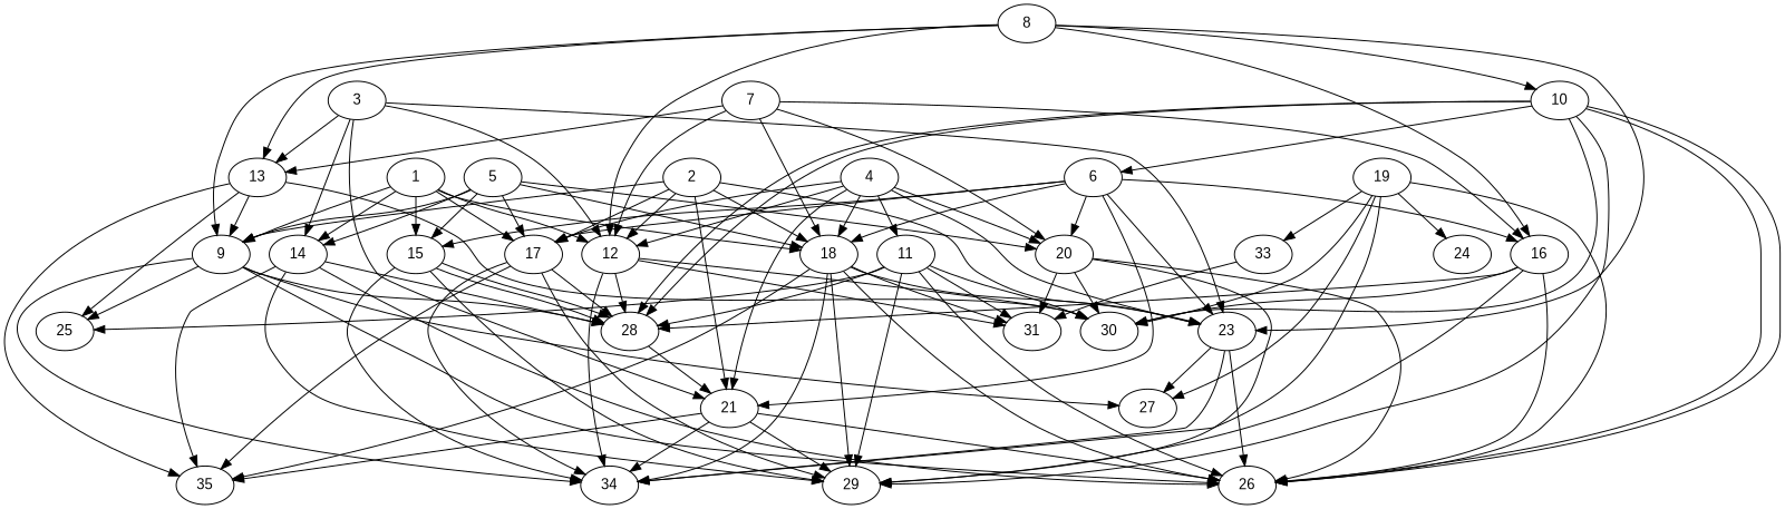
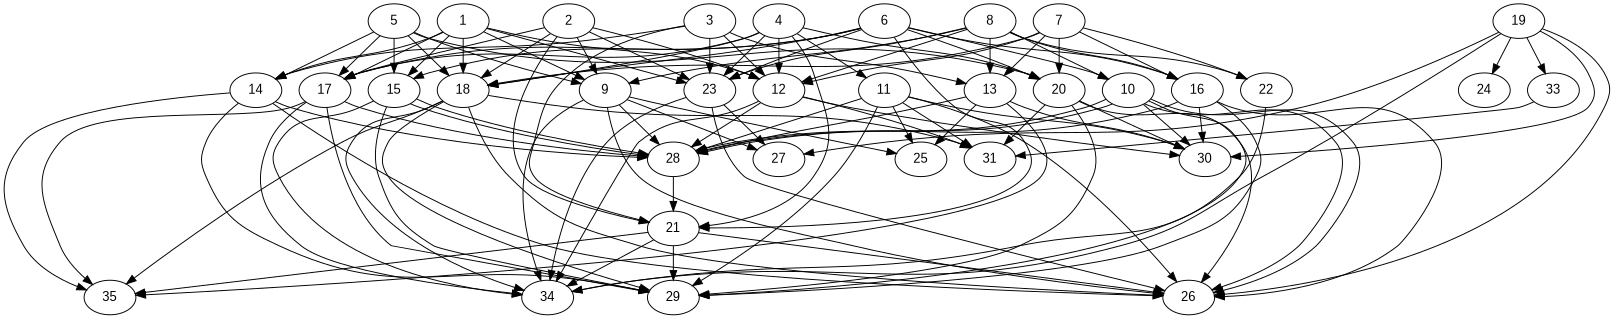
  digraph {
    fontname="Liberation Sans"
    node [alpha=0.18 fontname="Liberation Sans"]
    edge [fontname="Liberation Sans"]
    1 [alpha=0.07 expect_size=28141568]
    9 [expect_size=20805632]
    12 [expect_size=10528768]
    14 [alpha=0.19 expect_size=21623808]
    15 [alpha=0.00 expect_size=17987584]
    17 [alpha=0.13 expect_size=30562304]
    18 [alpha=0.19 expect_size=26063872]
    23 [alpha=0.08 expect_size=39964672]
    25 [alpha=0.10 expect_size=16053248]
    26 [alpha=0.09 expect_size=16984064]
    27 [alpha=0.11 expect_size=24463360]
    28 [alpha=0.17 expect_size=7061504]
    34 [alpha=0.13 expect_size=36240384]
    30 [alpha=0.19 expect_size=42829824]
    31 [alpha=0.05 expect_size=36298752]
    29 [alpha=0.10 expect_size=5548032]
    35 [alpha=0.03 expect_size=13259776]
    21 [alpha=0.08 expect_size=23152640]
    2 [alpha=0.07 expect_size=14182400]
    3 [alpha=0.17 expect_size=29068288]
    13 [alpha=0.11 expect_size=27920384]
    19 [alpha=0.16 expect_size=44457984]
    24 [alpha=0.10 expect_size=18598912]
    33 [alpha=0.09 expect_size=16621568]
    4 [expect_size=45162496]
    11 [alpha=0.10 expect_size=42195968]
    20 [alpha=0.17 expect_size=39203840]
    5 [alpha=0.09 expect_size=46597120]
    6 [alpha=0.16 expect_size=51345408]
    10 [alpha=0.13 expect_size=45050880]
    16 [alpha=0.03 expect_size=40134656]
    7 [expect_size=13154304]
+   22 [alpha=0.03 expect_size=45656064]
    8 [alpha=0.08 expect_size=14024704]
    1 -> 9
    1 -> 12
    1 -> 14
    1 -> 15
    1 -> 17
    1 -> 18
-   18 -> 23
+   1 -> 23
    9 -> 25
    9 -> 26
    9 -> 27
    9 -> 28
    9 -> 34
    12 -> 28
    12 -> 34
    12 -> 30
    12 -> 31
    14 -> 26
    14 -> 28
    14 -> 29
    14 -> 35
    15 -> 28
    15 -> 28
    15 -> 34
    15 -> 29
    17 -> 28
    17 -> 34
    17 -> 29
    17 -> 35
    18 -> 26
    18 -> 34
    18 -> 31
    18 -> 29
    18 -> 35
    23 -> 26
    23 -> 27
    23 -> 34
    28 -> 21
    21 -> 26
    21 -> 34
    21 -> 29
    21 -> 35
    2 -> 9
    2 -> 12
    2 -> 17
    2 -> 18
    2 -> 23
    2 -> 21
    3 -> 12
    3 -> 14
    3 -> 23
    3 -> 21
    3 -> 13
    13 -> 25
-   13 -> 9
+   13 -> 28
    13 -> 30
    13 -> 35
    19 -> 26
    19 -> 27
    19 -> 34
    19 -> 30
    19 -> 24
    19 -> 33
    33 -> 31
    4 -> 12
    4 -> 17
    4 -> 18
    4 -> 23
    4 -> 21
    4 -> 11
    4 -> 20
    11 -> 25
    11 -> 26
    11 -> 28
    11 -> 30
    11 -> 31
    11 -> 29
    20 -> 26
    20 -> 30
    20 -> 31
    20 -> 29
    5 -> 9
    5 -> 14
    5 -> 15
    5 -> 17
    5 -> 18
    5 -> 20
    6 -> 15
    6 -> 17
    6 -> 18
    6 -> 23
    6 -> 21
    6 -> 20
-   10 -> 6
+   6 -> 10
    6 -> 16
    10 -> 26
    10 -> 26
    10 -> 28
    10 -> 28
    10 -> 30
    10 -> 29
    16 -> 26
    16 -> 28
    16 -> 30
    16 -> 29
    7 -> 12
    7 -> 18
    7 -> 13
    7 -> 20
    7 -> 16
+   7 -> 22
+   22 -> 34
    8 -> 9
    8 -> 12
    8 -> 23
    8 -> 13
    8 -> 10
    8 -> 16
+   8 -> 22
  }
